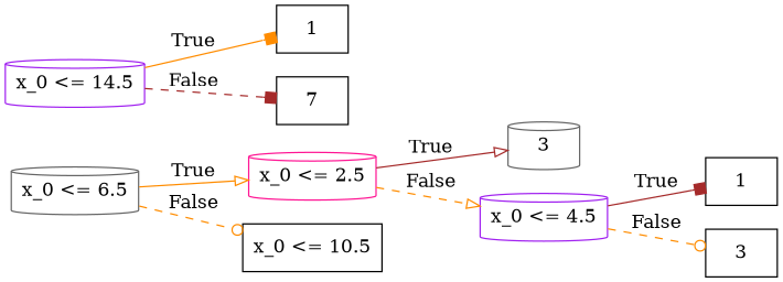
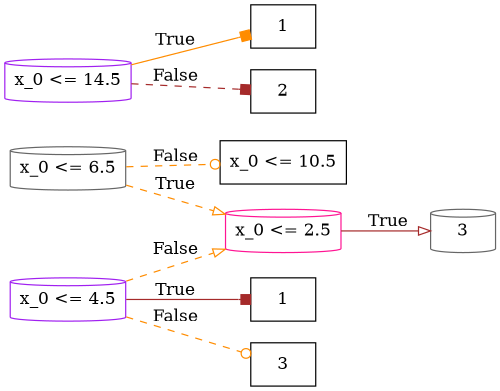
  digraph {
    rankdir=LR
    node [color=black shape=cylinder]
    edge [arrowhead=onormal color=darkorange]
    n1 [color=gray40 label="x_0 <= 6.5"]
    n2 [color=deeppink label="x_0 <= 2.5"]
    n3 [label="x_0 <= 10.5" shape=box]
    n4 [color=gray40 label=3]
    n5 [color=purple label="x_0 <= 4.5"]
    n6 [label=1 shape=box]
    n7 [label=3 shape=box]
    n8 [color=purple label="x_0 <= 14.5"]
    n9 [label=1 shape=box]
-   n10 [label=7 shape=box]
-   n1 -> n2 [label=True]
+   n10 [label=2 shape=box]
+   n1 -> n2 [label=True style=dashed]
    n1 -> n3 [arrowhead=odot label=False style=dashed]
    n2 -> n4 [color=brown label=True]
-   n2 -> n5 [label=False style=dashed]
+   n5 -> n2 [label=False style=dashed]
    n5 -> n6 [arrowhead=box color=brown label=True]
    n5 -> n7 [arrowhead=odot label=False style=dashed]
    n8 -> n9 [arrowhead=box label=True]
    n8 -> n10 [arrowhead=box color=brown label=False style=dashed]
  }
